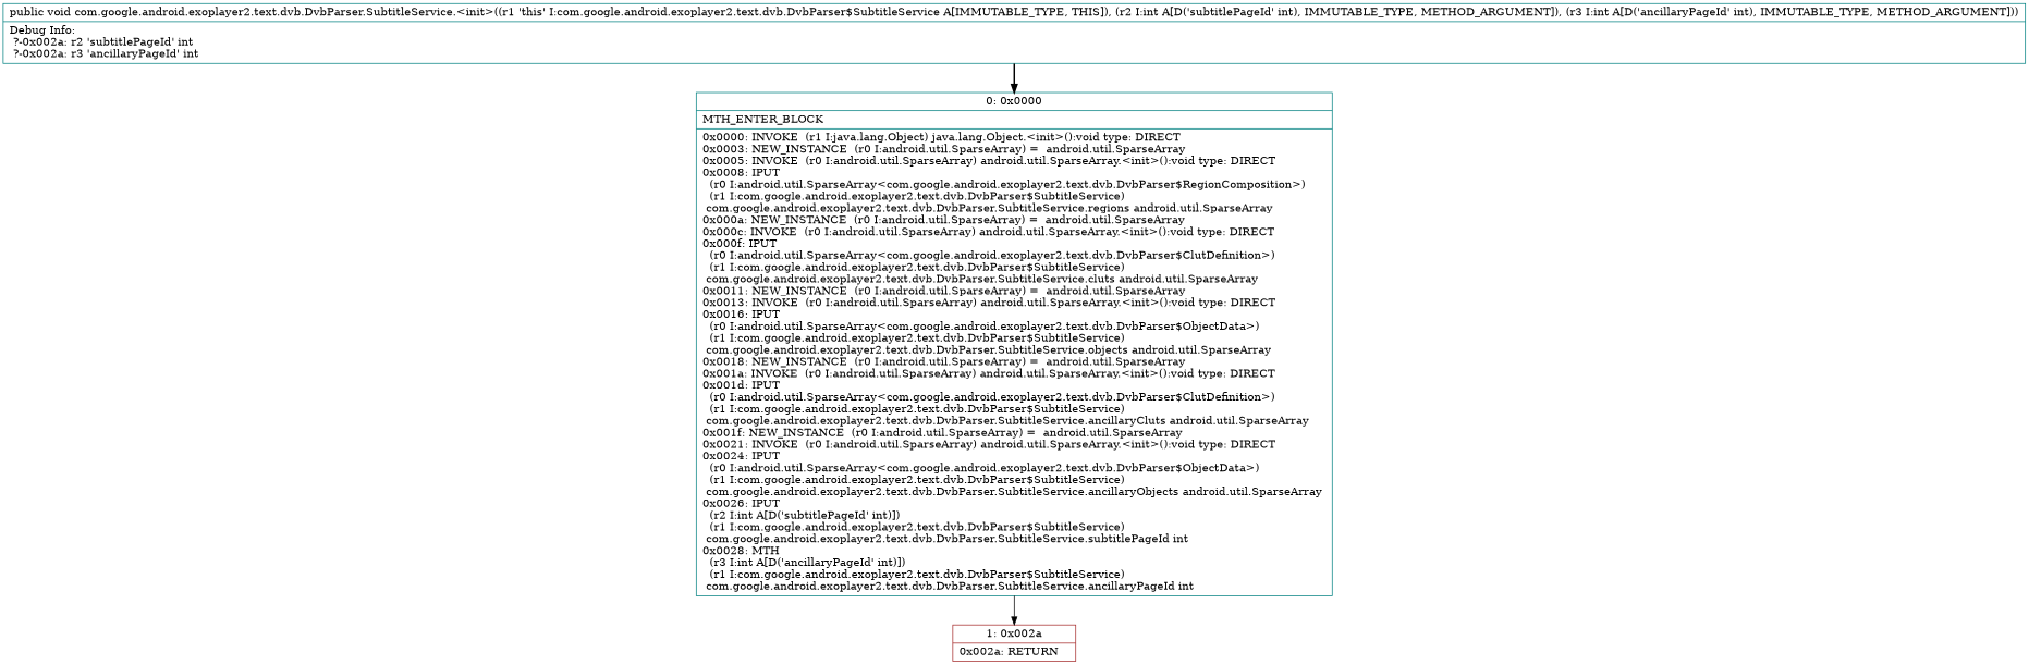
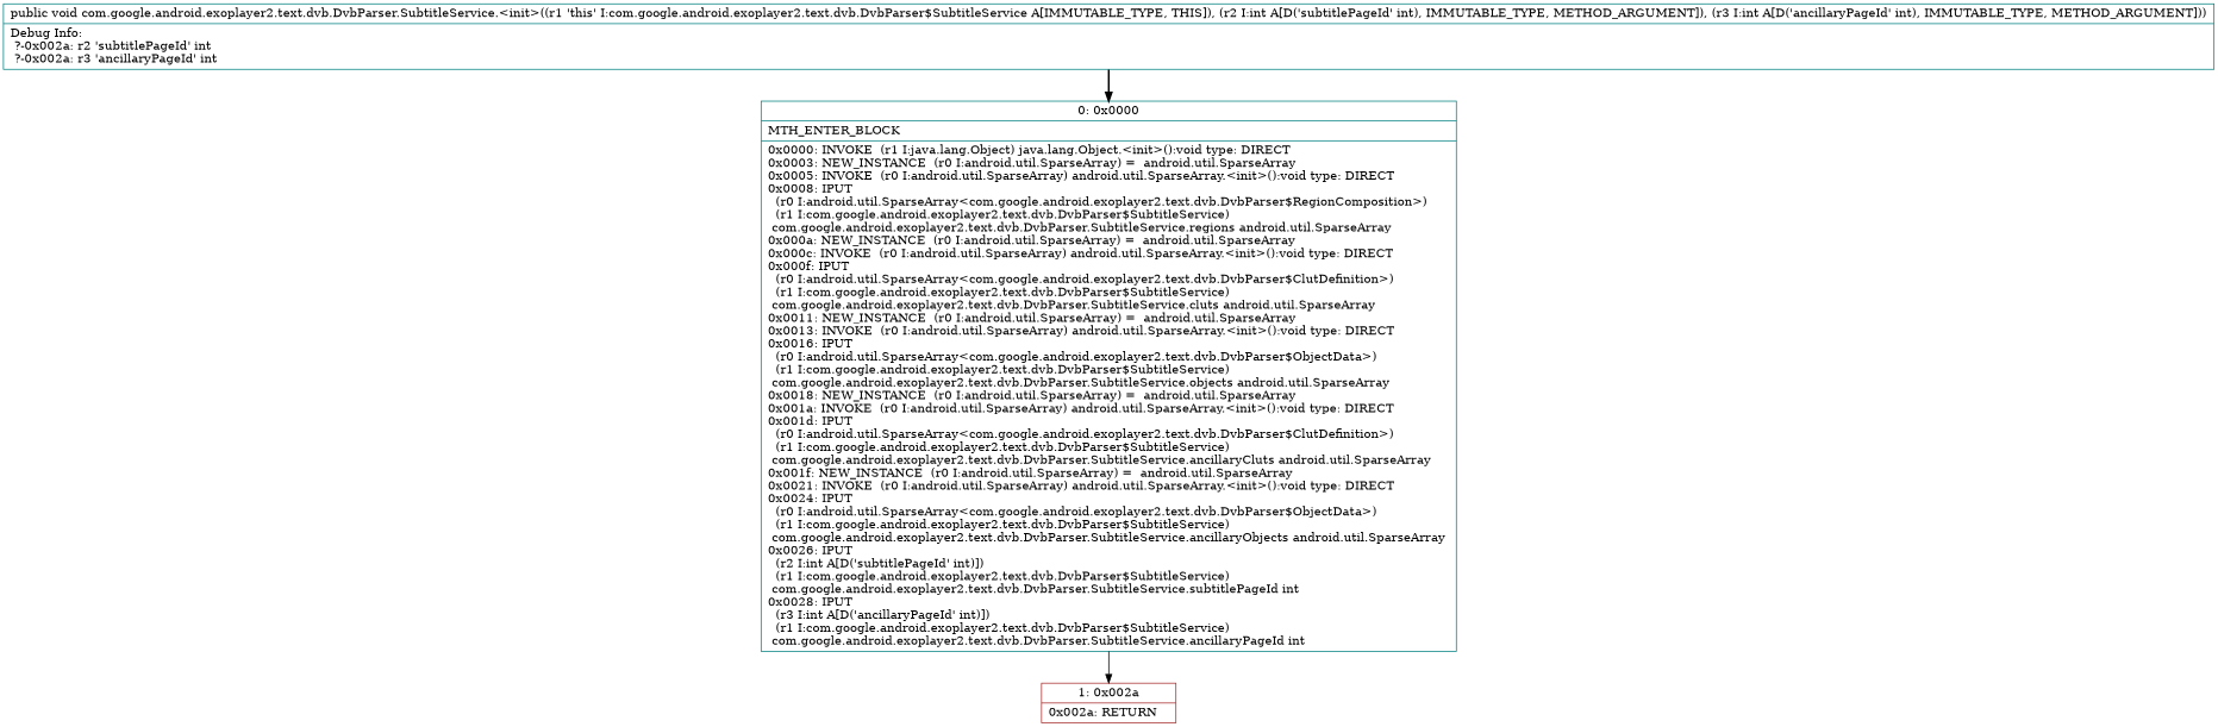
  digraph {
    fontname="DejaVu Serif"
    node [shape=record color=teal fontname="DejaVu Serif"]
    edge [fontname="DejaVu Serif"]
-   n1 [label="{0\:\ 0x0000|MTH_ENTER_BLOCK\l|0x0000: INVOKE  (r1 I:java.lang.Object) java.lang.Object.\<init\>():void type: DIRECT \l0x0003: NEW_INSTANCE  (r0 I:android.util.SparseArray) =  android.util.SparseArray \l0x0005: INVOKE  (r0 I:android.util.SparseArray) android.util.SparseArray.\<init\>():void type: DIRECT \l0x0008: IPUT  \l  (r0 I:android.util.SparseArray\<com.google.android.exoplayer2.text.dvb.DvbParser$RegionComposition\>)\l  (r1 I:com.google.android.exoplayer2.text.dvb.DvbParser$SubtitleService)\l com.google.android.exoplayer2.text.dvb.DvbParser.SubtitleService.regions android.util.SparseArray \l0x000a: NEW_INSTANCE  (r0 I:android.util.SparseArray) =  android.util.SparseArray \l0x000c: INVOKE  (r0 I:android.util.SparseArray) android.util.SparseArray.\<init\>():void type: DIRECT \l0x000f: IPUT  \l  (r0 I:android.util.SparseArray\<com.google.android.exoplayer2.text.dvb.DvbParser$ClutDefinition\>)\l  (r1 I:com.google.android.exoplayer2.text.dvb.DvbParser$SubtitleService)\l com.google.android.exoplayer2.text.dvb.DvbParser.SubtitleService.cluts android.util.SparseArray \l0x0011: NEW_INSTANCE  (r0 I:android.util.SparseArray) =  android.util.SparseArray \l0x0013: INVOKE  (r0 I:android.util.SparseArray) android.util.SparseArray.\<init\>():void type: DIRECT \l0x0016: IPUT  \l  (r0 I:android.util.SparseArray\<com.google.android.exoplayer2.text.dvb.DvbParser$ObjectData\>)\l  (r1 I:com.google.android.exoplayer2.text.dvb.DvbParser$SubtitleService)\l com.google.android.exoplayer2.text.dvb.DvbParser.SubtitleService.objects android.util.SparseArray \l0x0018: NEW_INSTANCE  (r0 I:android.util.SparseArray) =  android.util.SparseArray \l0x001a: INVOKE  (r0 I:android.util.SparseArray) android.util.SparseArray.\<init\>():void type: DIRECT \l0x001d: IPUT  \l  (r0 I:android.util.SparseArray\<com.google.android.exoplayer2.text.dvb.DvbParser$ClutDefinition\>)\l  (r1 I:com.google.android.exoplayer2.text.dvb.DvbParser$SubtitleService)\l com.google.android.exoplayer2.text.dvb.DvbParser.SubtitleService.ancillaryCluts android.util.SparseArray \l0x001f: NEW_INSTANCE  (r0 I:android.util.SparseArray) =  android.util.SparseArray \l0x0021: INVOKE  (r0 I:android.util.SparseArray) android.util.SparseArray.\<init\>():void type: DIRECT \l0x0024: IPUT  \l  (r0 I:android.util.SparseArray\<com.google.android.exoplayer2.text.dvb.DvbParser$ObjectData\>)\l  (r1 I:com.google.android.exoplayer2.text.dvb.DvbParser$SubtitleService)\l com.google.android.exoplayer2.text.dvb.DvbParser.SubtitleService.ancillaryObjects android.util.SparseArray \l0x0026: IPUT  \l  (r2 I:int A[D('subtitlePageId' int)])\l  (r1 I:com.google.android.exoplayer2.text.dvb.DvbParser$SubtitleService)\l com.google.android.exoplayer2.text.dvb.DvbParser.SubtitleService.subtitlePageId int \l0x0028: MTH  \l  (r3 I:int A[D('ancillaryPageId' int)])\l  (r1 I:com.google.android.exoplayer2.text.dvb.DvbParser$SubtitleService)\l com.google.android.exoplayer2.text.dvb.DvbParser.SubtitleService.ancillaryPageId int \l}"]
+   n1 [label="{0\:\ 0x0000|MTH_ENTER_BLOCK\l|0x0000: INVOKE  (r1 I:java.lang.Object) java.lang.Object.\<init\>():void type: DIRECT \l0x0003: NEW_INSTANCE  (r0 I:android.util.SparseArray) =  android.util.SparseArray \l0x0005: INVOKE  (r0 I:android.util.SparseArray) android.util.SparseArray.\<init\>():void type: DIRECT \l0x0008: IPUT  \l  (r0 I:android.util.SparseArray\<com.google.android.exoplayer2.text.dvb.DvbParser$RegionComposition\>)\l  (r1 I:com.google.android.exoplayer2.text.dvb.DvbParser$SubtitleService)\l com.google.android.exoplayer2.text.dvb.DvbParser.SubtitleService.regions android.util.SparseArray \l0x000a: NEW_INSTANCE  (r0 I:android.util.SparseArray) =  android.util.SparseArray \l0x000c: INVOKE  (r0 I:android.util.SparseArray) android.util.SparseArray.\<init\>():void type: DIRECT \l0x000f: IPUT  \l  (r0 I:android.util.SparseArray\<com.google.android.exoplayer2.text.dvb.DvbParser$ClutDefinition\>)\l  (r1 I:com.google.android.exoplayer2.text.dvb.DvbParser$SubtitleService)\l com.google.android.exoplayer2.text.dvb.DvbParser.SubtitleService.cluts android.util.SparseArray \l0x0011: NEW_INSTANCE  (r0 I:android.util.SparseArray) =  android.util.SparseArray \l0x0013: INVOKE  (r0 I:android.util.SparseArray) android.util.SparseArray.\<init\>():void type: DIRECT \l0x0016: IPUT  \l  (r0 I:android.util.SparseArray\<com.google.android.exoplayer2.text.dvb.DvbParser$ObjectData\>)\l  (r1 I:com.google.android.exoplayer2.text.dvb.DvbParser$SubtitleService)\l com.google.android.exoplayer2.text.dvb.DvbParser.SubtitleService.objects android.util.SparseArray \l0x0018: NEW_INSTANCE  (r0 I:android.util.SparseArray) =  android.util.SparseArray \l0x001a: INVOKE  (r0 I:android.util.SparseArray) android.util.SparseArray.\<init\>():void type: DIRECT \l0x001d: IPUT  \l  (r0 I:android.util.SparseArray\<com.google.android.exoplayer2.text.dvb.DvbParser$ClutDefinition\>)\l  (r1 I:com.google.android.exoplayer2.text.dvb.DvbParser$SubtitleService)\l com.google.android.exoplayer2.text.dvb.DvbParser.SubtitleService.ancillaryCluts android.util.SparseArray \l0x001f: NEW_INSTANCE  (r0 I:android.util.SparseArray) =  android.util.SparseArray \l0x0021: INVOKE  (r0 I:android.util.SparseArray) android.util.SparseArray.\<init\>():void type: DIRECT \l0x0024: IPUT  \l  (r0 I:android.util.SparseArray\<com.google.android.exoplayer2.text.dvb.DvbParser$ObjectData\>)\l  (r1 I:com.google.android.exoplayer2.text.dvb.DvbParser$SubtitleService)\l com.google.android.exoplayer2.text.dvb.DvbParser.SubtitleService.ancillaryObjects android.util.SparseArray \l0x0026: IPUT  \l  (r2 I:int A[D('subtitlePageId' int)])\l  (r1 I:com.google.android.exoplayer2.text.dvb.DvbParser$SubtitleService)\l com.google.android.exoplayer2.text.dvb.DvbParser.SubtitleService.subtitlePageId int \l0x0028: IPUT  \l  (r3 I:int A[D('ancillaryPageId' int)])\l  (r1 I:com.google.android.exoplayer2.text.dvb.DvbParser$SubtitleService)\l com.google.android.exoplayer2.text.dvb.DvbParser.SubtitleService.ancillaryPageId int \l}"]
    n2 [label="{1\:\ 0x002a|0x002a: RETURN   \l}" color=brown]
    n3 [label="{public void com.google.android.exoplayer2.text.dvb.DvbParser.SubtitleService.\<init\>((r1 'this' I:com.google.android.exoplayer2.text.dvb.DvbParser$SubtitleService A[IMMUTABLE_TYPE, THIS]), (r2 I:int A[D('subtitlePageId' int), IMMUTABLE_TYPE, METHOD_ARGUMENT]), (r3 I:int A[D('ancillaryPageId' int), IMMUTABLE_TYPE, METHOD_ARGUMENT]))  | Debug Info:\l  ?\-0x002a: r2 'subtitlePageId' int\l  ?\-0x002a: r3 'ancillaryPageId' int\l}"]
    n1 -> n2 [style=solid]
    n3 -> n1 [style=bold]
  }
